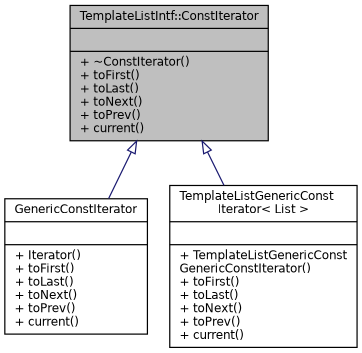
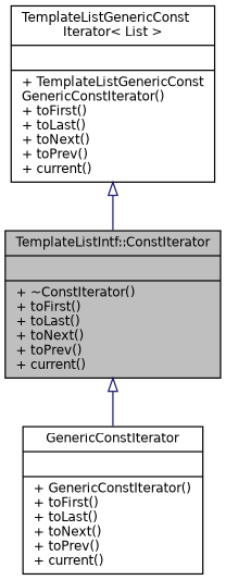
  digraph {
    node [color=black fillcolor=white fontname=Helvetica fontsize=10 shape=record style=filled]
    edge [arrowtail=onormal color=midnightblue dir=back fontname=Helvetica fontsize=10 labelfontname=Helvetica labelfontsize=10 style=solid]
    n1 [fillcolor=grey75 fontcolor=black height=0.2 label="{TemplateListIntf::ConstIterator\n||+ ~ConstIterator()\l+ toFirst()\l+ toLast()\l+ toNext()\l+ toPrev()\l+ current()\l}" width=0.4]
-   n2 [height=0.2 label="{GenericConstIterator\n||+ Iterator()\l+ toFirst()\l+ toLast()\l+ toNext()\l+ toPrev()\l+ current()\l}" width=0.4]
+   n2 [height=0.2 label="{GenericConstIterator\n||+ GenericConstIterator()\l+ toFirst()\l+ toLast()\l+ toNext()\l+ toPrev()\l+ current()\l}" width=0.4]
    n3 [height=0.2 label="{TemplateListGenericConst\lIterator\< List \>\n||+ TemplateListGenericConst\lGenericConstIterator()\l+ toFirst()\l+ toLast()\l+ toNext()\l+ toPrev()\l+ current()\l}" width=0.4]
    n1 -> n2
-   n1 -> n3
+   n3 -> n1
  }
